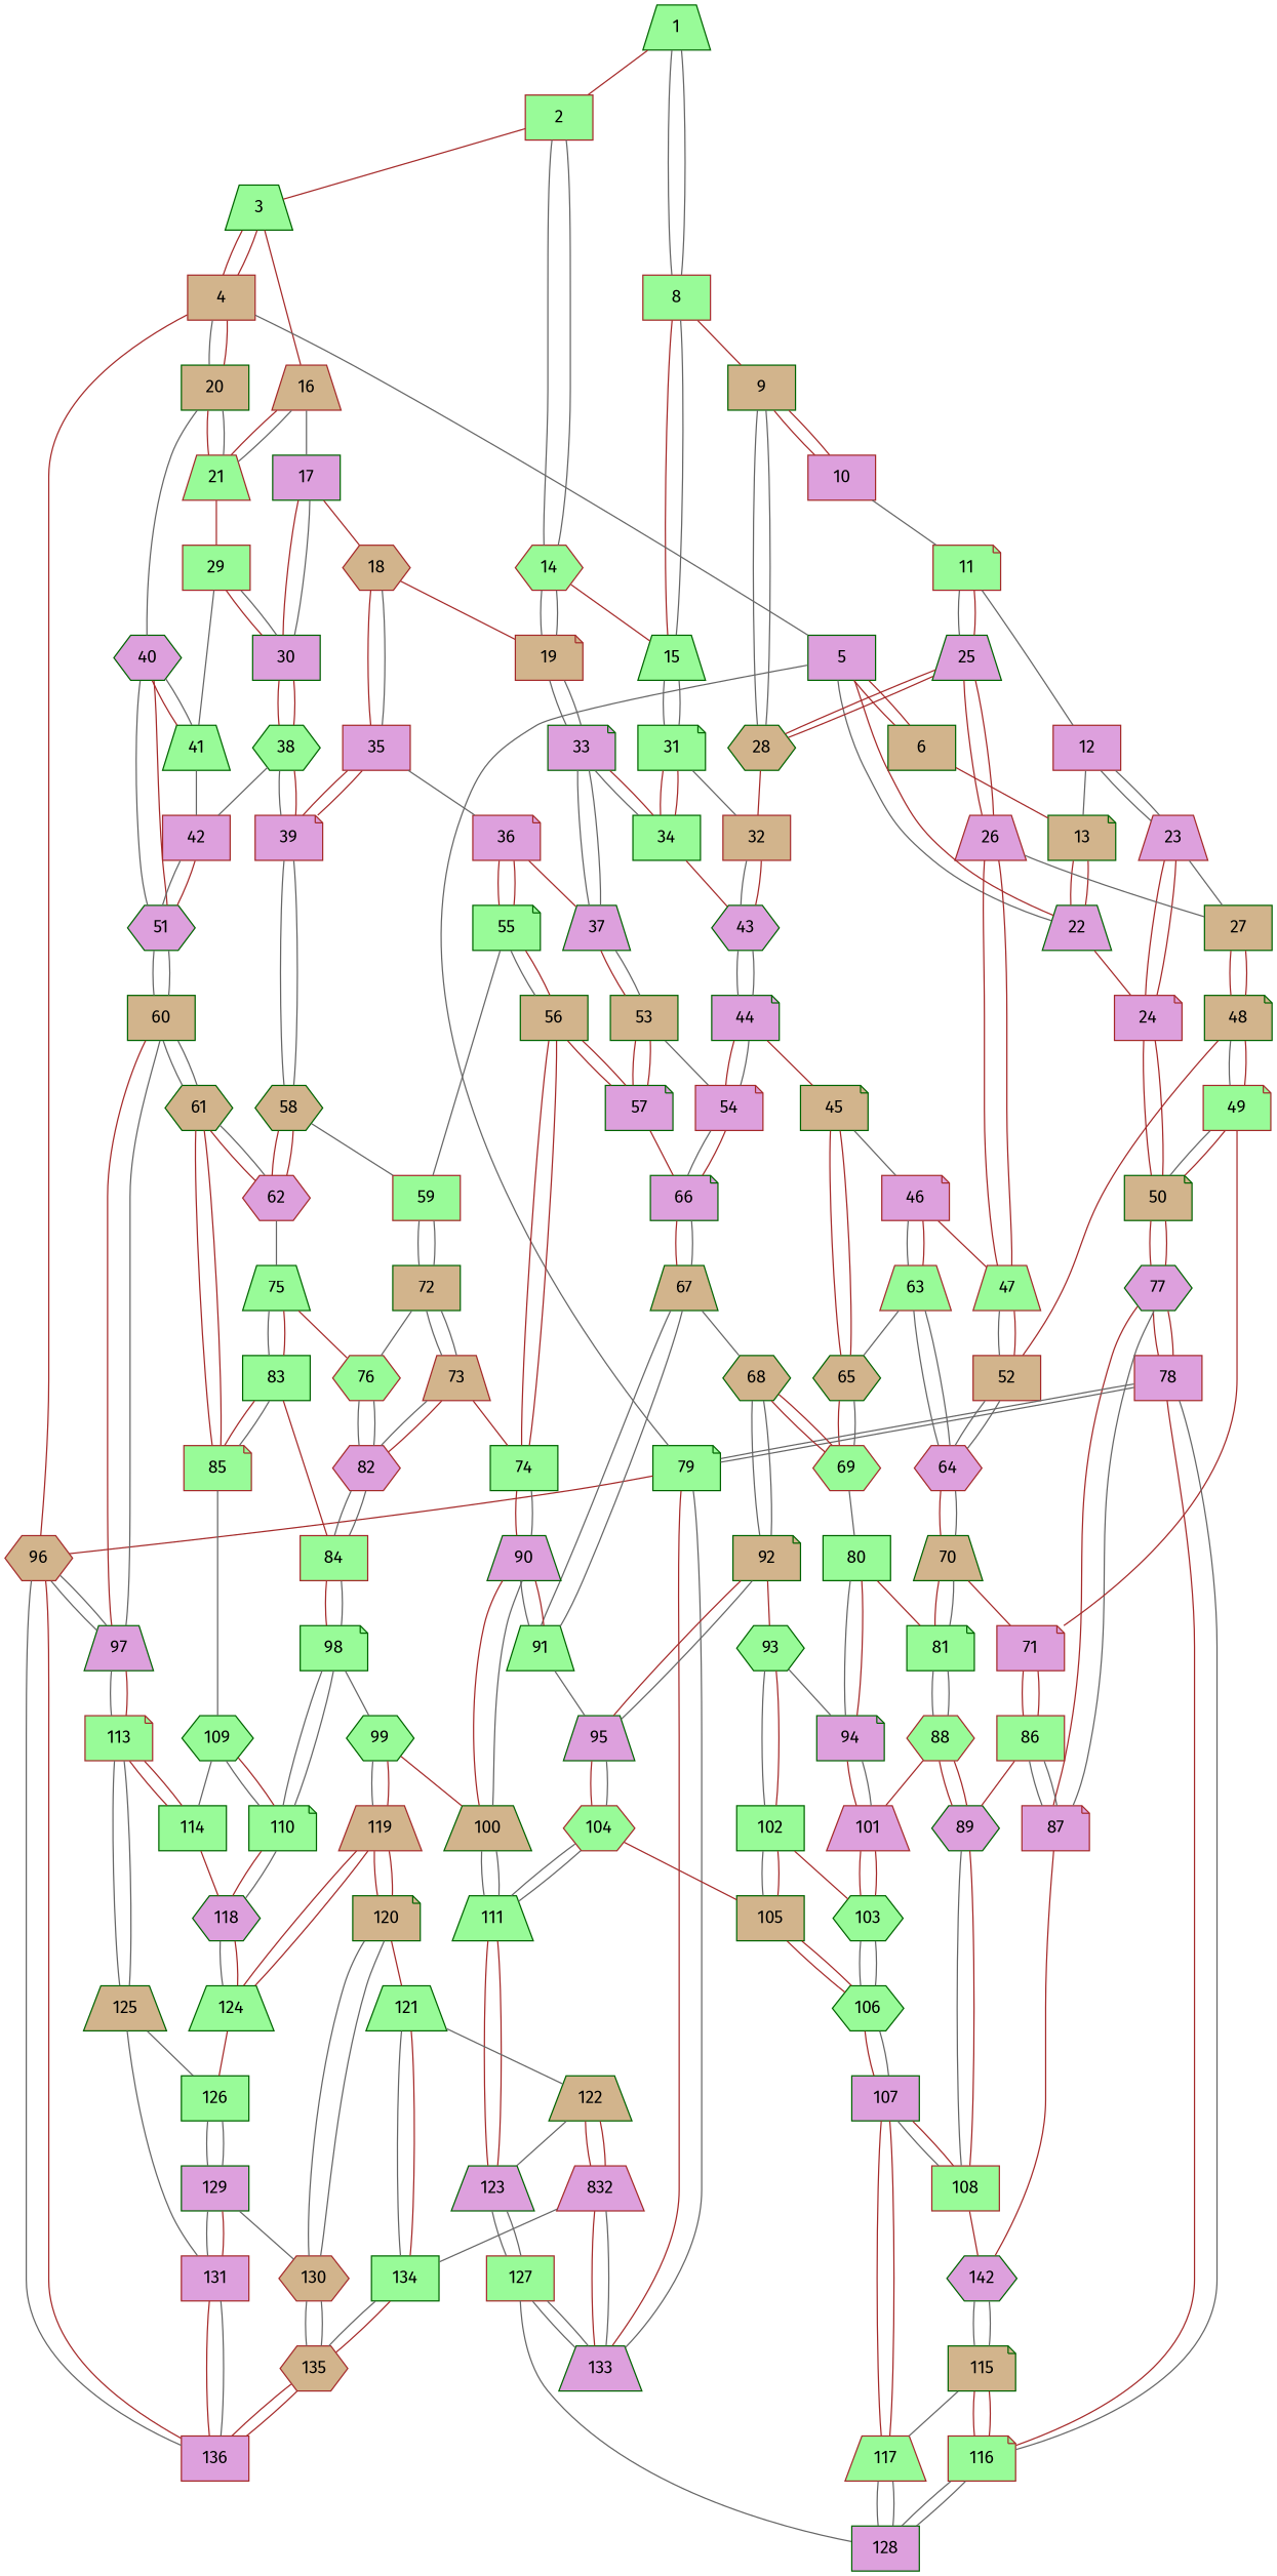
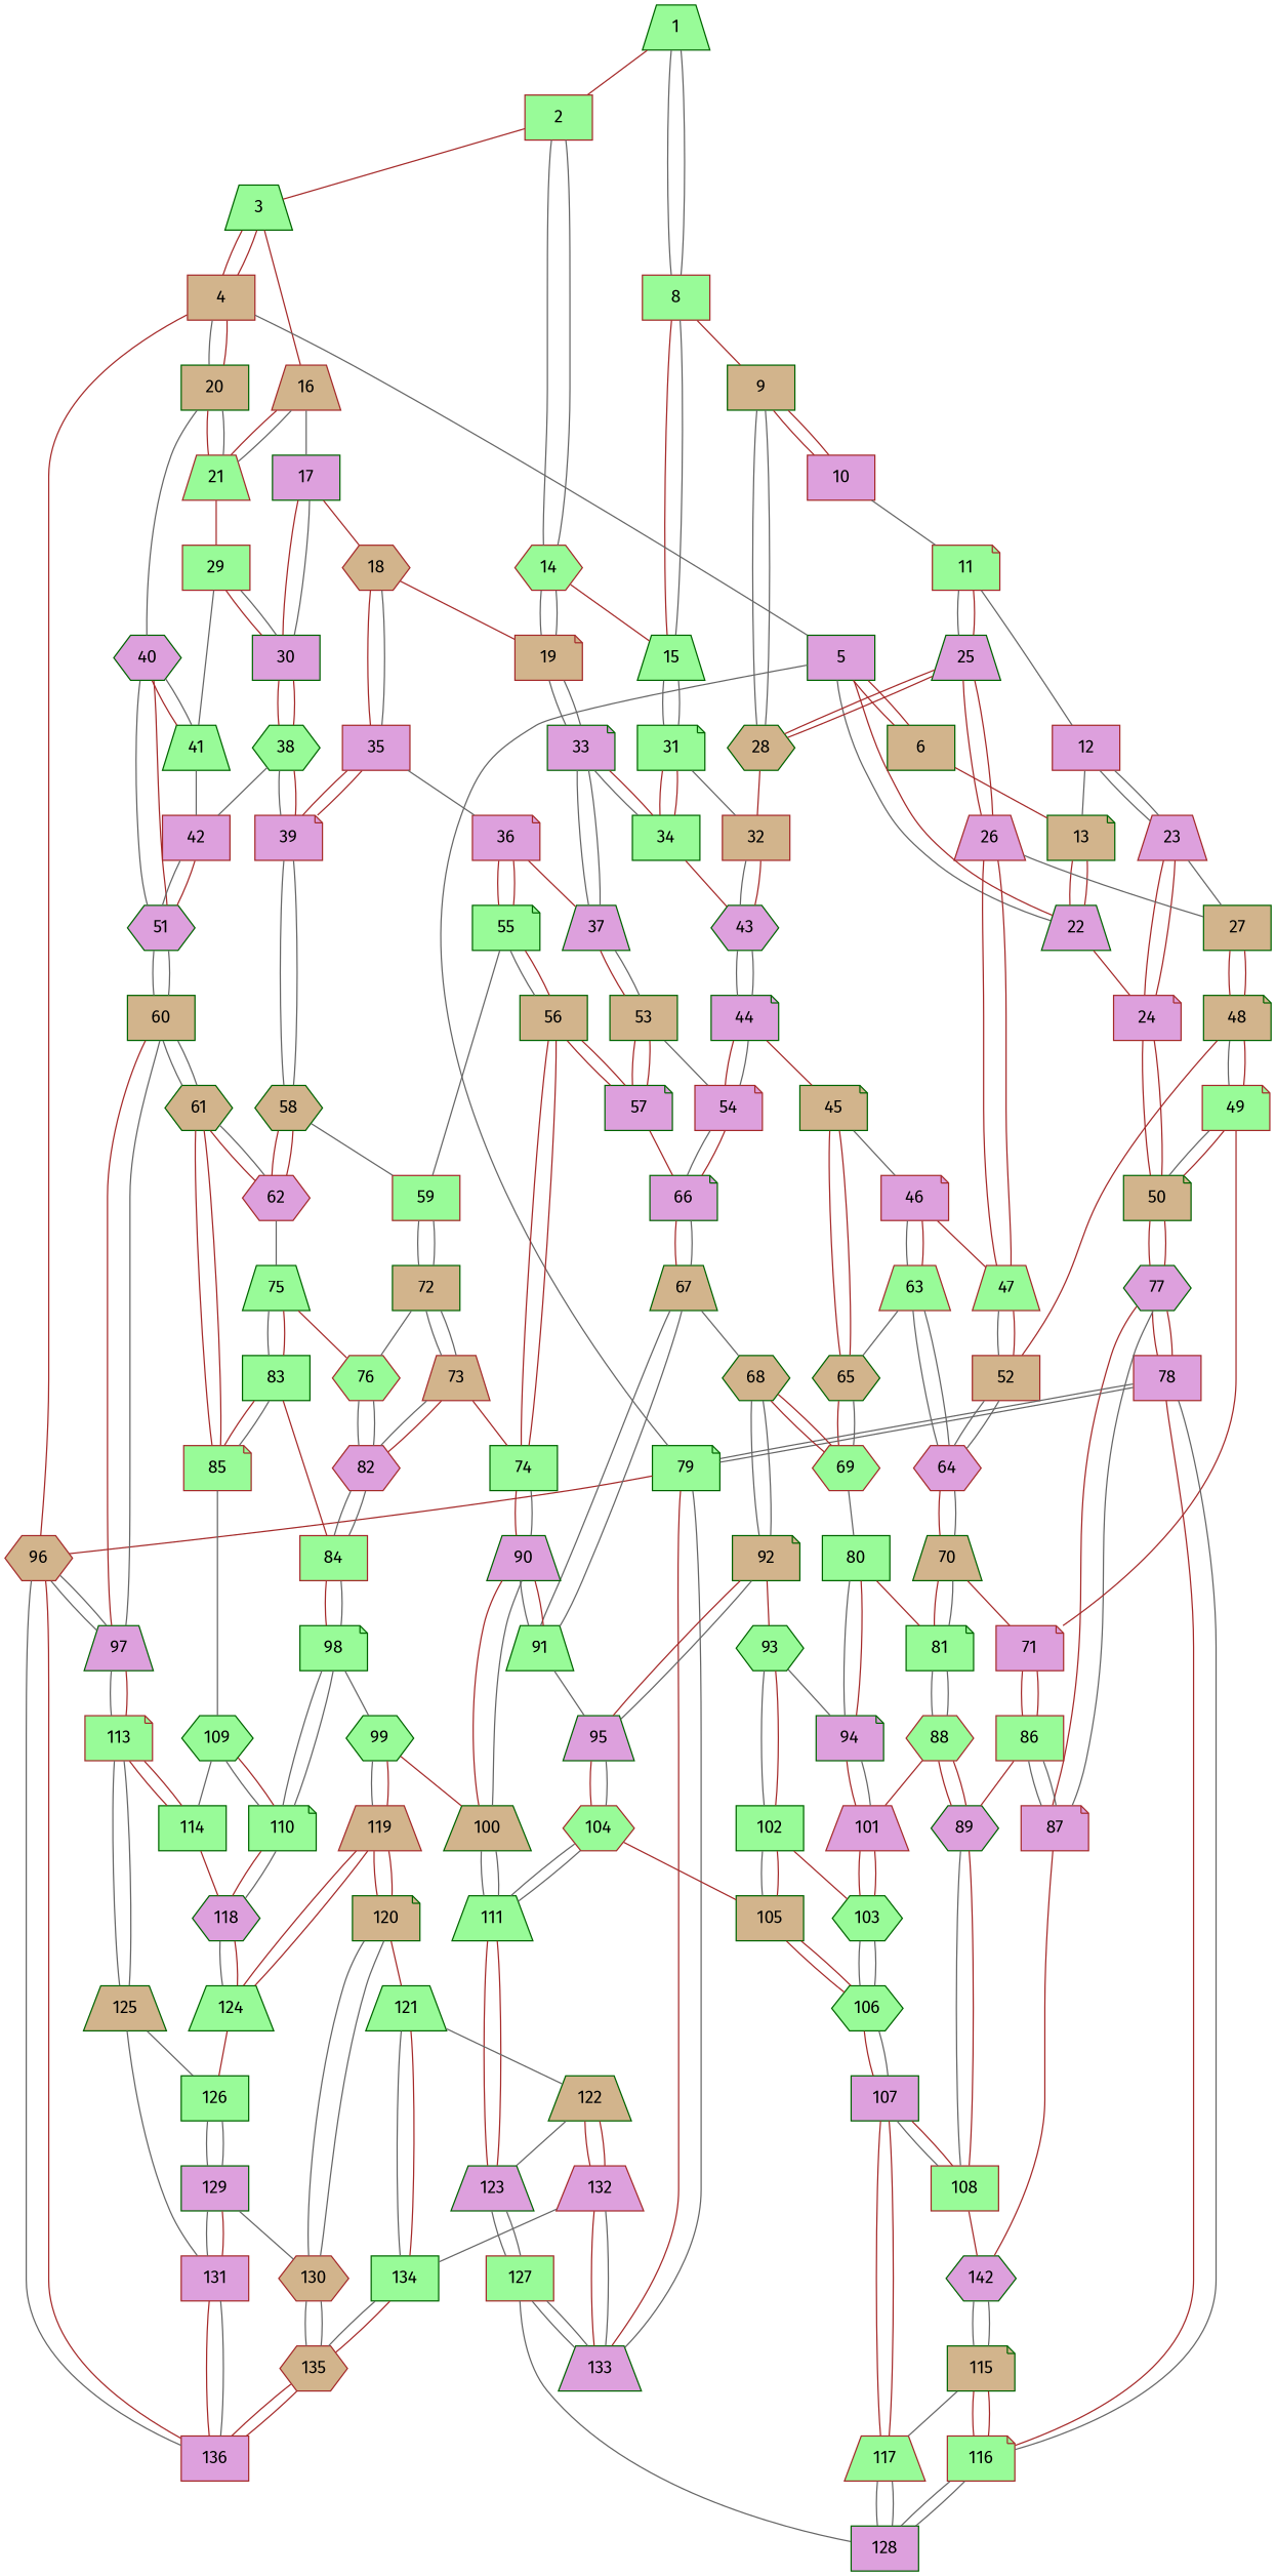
  graph {
    fontname="Fira Sans"
    node [color=darkgreen fillcolor=palegreen fontname="Fira Sans" shape=box style=filled]
    edge [color=gray40 fontname="Fira Sans"]
    1 [shape=trapezium]
    2 [color=brown]
    8 [color=brown]
    3 [shape=trapezium]
    14 [color=brown shape=hexagon]
    9 [fillcolor=tan]
    15 [shape=trapezium]
    4 [color=brown fillcolor=tan]
    16 [color=brown fillcolor=tan shape=trapezium]
    19 [color=brown fillcolor=tan shape=note]
    5 [fillcolor=plum]
    20 [fillcolor=tan]
    96 [color=brown fillcolor=tan shape=hexagon]
    17 [fillcolor=plum]
    21 [color=brown shape=trapezium]
    6 [fillcolor=tan]
    22 [fillcolor=plum shape=trapezium]
    79 [shape=note]
    40 [fillcolor=plum shape=hexagon]
    97 [fillcolor=plum shape=trapezium]
    136 [color=brown fillcolor=plum]
    13 [fillcolor=tan shape=note]
    24 [color=brown fillcolor=plum shape=note]
    133 [fillcolor=plum shape=trapezium]
    10 [color=brown fillcolor=plum]
    11 [color=brown shape=note]
    28 [fillcolor=tan shape=hexagon]
    31 [shape=note]
    32 [color=brown fillcolor=tan]
    12 [color=brown fillcolor=plum]
    25 [fillcolor=plum shape=trapezium]
    23 [color=brown fillcolor=plum shape=trapezium]
    26 [color=brown fillcolor=plum shape=trapezium]
    27 [fillcolor=tan]
    33 [fillcolor=plum shape=note]
    34
    18 [color=brown fillcolor=tan shape=hexagon]
    30 [fillcolor=plum]
    29 [color=brown]
    35 [color=brown fillcolor=plum]
    38 [shape=hexagon]
    36 [color=brown fillcolor=plum shape=note]
    39 [color=brown fillcolor=plum shape=note]
    37 [fillcolor=plum shape=trapezium]
    41 [shape=trapezium]
    51 [fillcolor=plum shape=hexagon]
    50 [fillcolor=tan shape=note]
    48 [fillcolor=tan shape=note]
    77 [fillcolor=plum shape=hexagon]
    47 [color=brown shape=trapezium]
    52 [color=brown fillcolor=tan]
    49 [color=brown shape=note]
    43 [fillcolor=plum shape=hexagon]
    42 [color=brown fillcolor=plum]
    44 [fillcolor=plum shape=note]
    53 [fillcolor=tan]
    55 [shape=note]
    58 [fillcolor=tan shape=hexagon]
    56 [fillcolor=tan]
    59 [color=brown]
    54 [color=brown fillcolor=plum shape=note]
    57 [fillcolor=plum shape=note]
    62 [color=brown fillcolor=plum shape=hexagon]
    60 [fillcolor=tan]
    45 [fillcolor=tan shape=note]
    46 [color=brown fillcolor=plum shape=note]
    65 [fillcolor=tan shape=hexagon]
    66 [fillcolor=plum shape=note]
    63 [color=brown shape=trapezium]
    69 [color=brown shape=hexagon]
    64 [color=brown fillcolor=plum shape=hexagon]
    71 [color=brown fillcolor=plum shape=note]
    86 [color=brown]
    78 [color=brown fillcolor=plum]
    87 [color=brown fillcolor=plum shape=note]
    61 [fillcolor=tan shape=hexagon]
    70 [fillcolor=tan shape=trapezium]
    67 [fillcolor=tan shape=trapezium]
    74
    72 [fillcolor=tan]
    90 [fillcolor=plum shape=trapezium]
    75 [shape=trapezium]
    73 [color=brown fillcolor=tan shape=trapezium]
    76 [color=brown shape=hexagon]
    85 [color=brown shape=note]
    113 [color=brown shape=note]
    109 [shape=hexagon]
    83
    81 [shape=note]
    80
    68 [fillcolor=tan shape=hexagon]
    91 [shape=trapezium]
    92 [fillcolor=tan shape=note]
    95 [fillcolor=plum shape=trapezium]
    93 [shape=hexagon]
    94 [fillcolor=plum shape=note]
    88 [color=brown shape=hexagon]
    89 [fillcolor=plum shape=hexagon]
    82 [color=brown fillcolor=plum shape=hexagon]
    84 [color=brown]
    100 [fillcolor=tan shape=trapezium]
    116 [color=brown shape=note]
    n103 [fillcolor=plum label=142 shape=hexagon]
    128 [fillcolor=plum]
    101 [color=brown fillcolor=plum shape=trapezium]
    98 [shape=note]
    99 [shape=hexagon]
    110 [shape=note]
    114
    108 [color=brown]
    115 [fillcolor=tan shape=note]
    103 [shape=hexagon]
    111 [shape=trapezium]
    104 [color=brown shape=hexagon]
    102
    105 [fillcolor=tan]
    125 [fillcolor=tan shape=trapezium]
    119 [color=brown fillcolor=tan shape=trapezium]
    118 [fillcolor=plum shape=hexagon]
    124 [shape=trapezium]
    120 [fillcolor=tan shape=note]
    123 [fillcolor=plum shape=trapezium]
    106 [shape=hexagon]
    107 [fillcolor=plum]
    117 [color=brown shape=trapezium]
    127 [color=brown]
    126
    131 [color=brown fillcolor=plum]
    121 [shape=trapezium]
    130 [color=brown fillcolor=tan shape=hexagon]
    122 [fillcolor=tan shape=trapezium]
    134
    135 [color=brown fillcolor=tan shape=hexagon]
-   132 [color=brown fillcolor=plum shape=trapezium label=832]
+   132 [color=brown fillcolor=plum shape=trapezium]
    129 [fillcolor=plum]
    1 -- 2 [color=brown]
    1 -- 8
    1 -- 8
    2 -- 3 [color=brown]
    2 -- 14
    2 -- 14
    8 -- 9 [color=brown]
    8 -- 15 [color=brown]
    8 -- 15
    3 -- 4 [color=brown]
    3 -- 4 [color=brown]
    3 -- 16 [color=brown]
    14 -- 15 [color=brown]
    14 -- 19
    14 -- 19
    9 -- 10 [color=brown]
    9 -- 10 [color=brown]
    9 -- 28
    9 -- 28
    15 -- 31
    15 -- 31
    4 -- 5
    4 -- 20
    4 -- 20 [color=brown]
    4 -- 96 [color=brown]
    16 -- 17
    16 -- 21 [color=brown]
    16 -- 21
    19 -- 33
    19 -- 33
    5 -- 6 [color=brown]
    5 -- 6 [color=brown]
    5 -- 22
    5 -- 22 [color=brown]
    5 -- 79
    20 -- 21 [color=brown]
    20 -- 21
    20 -- 40
    96 -- 97
    96 -- 97
    96 -- 136
    96 -- 136 [color=brown]
    17 -- 18 [color=brown]
    17 -- 30 [color=brown]
    17 -- 30
    21 -- 29 [color=brown]
    6 -- 13 [color=brown]
    22 -- 24 [color=brown]
    79 -- 96 [color=brown]
    79 -- 133 [color=brown]
    79 -- 133
    40 -- 41 [color=brown]
    40 -- 41
    40 -- 51
    40 -- 51 [color=brown]
    97 -- 113
    97 -- 113 [color=brown]
    13 -- 22 [color=brown]
    13 -- 22 [color=brown]
    24 -- 50 [color=brown]
    24 -- 50 [color=brown]
    10 -- 11
    11 -- 12
    11 -- 25
    11 -- 25 [color=brown]
    28 -- 32 [color=brown]
    31 -- 32
    31 -- 34 [color=brown]
    31 -- 34 [color=brown]
    32 -- 43
    32 -- 43 [color=brown]
    12 -- 13
    12 -- 23
    12 -- 23
    25 -- 28 [color=brown]
    25 -- 28 [color=brown]
    25 -- 26 [color=brown]
    25 -- 26 [color=brown]
    23 -- 24 [color=brown]
    23 -- 24 [color=brown]
    23 -- 27
    26 -- 27
    26 -- 47 [color=brown]
    26 -- 47 [color=brown]
    27 -- 48 [color=brown]
    27 -- 48 [color=brown]
    33 -- 34
    33 -- 34 [color=brown]
    33 -- 37
    33 -- 37
    34 -- 43 [color=brown]
    18 -- 19 [color=brown]
    18 -- 35 [color=brown]
    18 -- 35
    30 -- 38 [color=brown]
    30 -- 38 [color=brown]
    29 -- 30 [color=brown]
    29 -- 30
    29 -- 41
    35 -- 36
    35 -- 39 [color=brown]
    35 -- 39 [color=brown]
    38 -- 39
    38 -- 39 [color=brown]
    38 -- 42
    36 -- 37 [color=brown]
    36 -- 55 [color=brown]
    36 -- 55 [color=brown]
    39 -- 58
    39 -- 58
    37 -- 53 [color=brown]
    37 -- 53
    41 -- 42
    51 -- 60
    51 -- 60
    50 -- 77 [color=brown]
    50 -- 77 [color=brown]
    48 -- 52 [color=brown]
    48 -- 49
    48 -- 49 [color=brown]
    77 -- 78 [color=brown]
    77 -- 78 [color=brown]
    77 -- 87 [color=brown]
    77 -- 87
    47 -- 52
    47 -- 52 [color=brown]
    52 -- 64
    52 -- 64
    49 -- 50
    49 -- 50 [color=brown]
    49 -- 71 [color=brown]
    43 -- 44
    43 -- 44
    42 -- 51
    42 -- 51 [color=brown]
    44 -- 54 [color=brown]
    44 -- 54
    44 -- 45 [color=brown]
    53 -- 54
    53 -- 57 [color=brown]
    53 -- 57 [color=brown]
    55 -- 56
    55 -- 56 [color=brown]
    55 -- 59
    58 -- 59
    58 -- 62 [color=brown]
    58 -- 62 [color=brown]
    56 -- 57 [color=brown]
    56 -- 57 [color=brown]
    56 -- 74 [color=brown]
    56 -- 74 [color=brown]
    59 -- 72
    59 -- 72
    54 -- 66
    54 -- 66 [color=brown]
    57 -- 66 [color=brown]
    62 -- 75
    60 -- 97 [color=brown]
    60 -- 97
    60 -- 61
    60 -- 61
    45 -- 46
    45 -- 65 [color=brown]
    45 -- 65 [color=brown]
    46 -- 47 [color=brown]
    46 -- 63
    46 -- 63 [color=brown]
    65 -- 69 [color=brown]
    65 -- 69
    66 -- 67 [color=brown]
    66 -- 67
    63 -- 65
    63 -- 64
    63 -- 64
    69 -- 80
    64 -- 70 [color=brown]
    64 -- 70
    71 -- 86 [color=brown]
    71 -- 86 [color=brown]
    86 -- 87
    86 -- 87
    86 -- 89 [color=brown]
    78 -- 79
    78 -- 79
    78 -- 116 [color=brown]
    78 -- 116
    87 -- n103 [color=brown]
    61 -- 62 [color=brown]
    61 -- 62
    61 -- 85 [color=brown]
    61 -- 85 [color=brown]
    70 -- 71 [color=brown]
    70 -- 81 [color=brown]
    70 -- 81
    67 -- 68
    67 -- 91
    67 -- 91
    74 -- 90 [color=brown]
    74 -- 90
    72 -- 73
    72 -- 73
    72 -- 76
    90 -- 91
    90 -- 91 [color=brown]
    90 -- 100 [color=brown]
    90 -- 100
    75 -- 76 [color=brown]
    75 -- 83
    75 -- 83 [color=brown]
    73 -- 74 [color=brown]
    73 -- 82
    73 -- 82 [color=brown]
    76 -- 82
    76 -- 82
    85 -- 109
    113 -- 114 [color=brown]
    113 -- 114 [color=brown]
    113 -- 125
    113 -- 125
    109 -- 110
    109 -- 110 [color=brown]
    109 -- 114
    83 -- 85 [color=brown]
    83 -- 85
    83 -- 84 [color=brown]
    81 -- 88
    81 -- 88
    80 -- 81 [color=brown]
    80 -- 94
    80 -- 94 [color=brown]
    68 -- 69 [color=brown]
    68 -- 69 [color=brown]
    68 -- 92
    68 -- 92
    91 -- 95
    92 -- 95 [color=brown]
    92 -- 95
    92 -- 93 [color=brown]
    95 -- 104 [color=brown]
    95 -- 104
    93 -- 94
    93 -- 102
    93 -- 102 [color=brown]
    94 -- 101 [color=brown]
    94 -- 101
    88 -- 89 [color=brown]
    88 -- 89 [color=brown]
    88 -- 101 [color=brown]
    89 -- 108
    89 -- 108 [color=brown]
    82 -- 84
    82 -- 84
    84 -- 98 [color=brown]
    84 -- 98
    100 -- 111
    100 -- 111
    116 -- 128
    116 -- 128
    n103 -- 115
    n103 -- 115
    101 -- 103 [color=brown]
    101 -- 103 [color=brown]
    98 -- 99
    98 -- 110
    98 -- 110
    99 -- 100 [color=brown]
    99 -- 119
    99 -- 119 [color=brown]
    110 -- 118 [color=brown]
    110 -- 118
    114 -- 118 [color=brown]
    108 -- n103 [color=brown]
    115 -- 116 [color=brown]
    115 -- 116 [color=brown]
    115 -- 117
    103 -- 106
    103 -- 106
    111 -- 123 [color=brown]
    111 -- 123 [color=brown]
    104 -- 111
    104 -- 111
    104 -- 105 [color=brown]
    102 -- 103 [color=brown]
    102 -- 105
    102 -- 105 [color=brown]
    105 -- 106 [color=brown]
    105 -- 106 [color=brown]
    125 -- 126
    125 -- 131
    119 -- 124 [color=brown]
    119 -- 124 [color=brown]
    119 -- 120 [color=brown]
    119 -- 120 [color=brown]
    118 -- 124
    118 -- 124 [color=brown]
    124 -- 126 [color=brown]
    120 -- 121 [color=brown]
    120 -- 130
    120 -- 130
    123 -- 127
    123 -- 127
    106 -- 107 [color=brown]
    106 -- 107
    107 -- 108
    107 -- 108 [color=brown]
    107 -- 117 [color=brown]
    107 -- 117 [color=brown]
    117 -- 128
    117 -- 128
    127 -- 133
    127 -- 133
    127 -- 128
    126 -- 129
    126 -- 129
    131 -- 136 [color=brown]
    131 -- 136
    121 -- 122
    121 -- 134
    121 -- 134 [color=brown]
    130 -- 135
    130 -- 135
    122 -- 123
    122 -- 132 [color=brown]
    122 -- 132 [color=brown]
    134 -- 135
    134 -- 135 [color=brown]
    135 -- 136 [color=brown]
    135 -- 136 [color=brown]
    132 -- 133 [color=brown]
    132 -- 133
    132 -- 134
    129 -- 131
    129 -- 131 [color=brown]
    129 -- 130
  }
